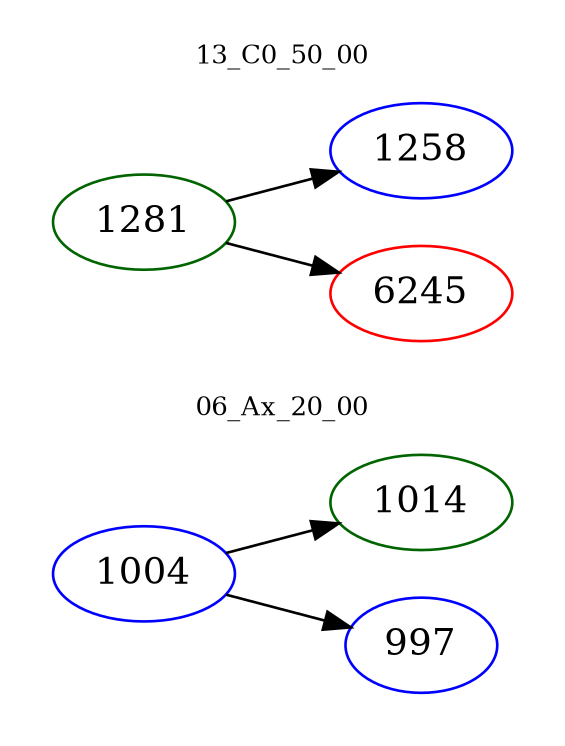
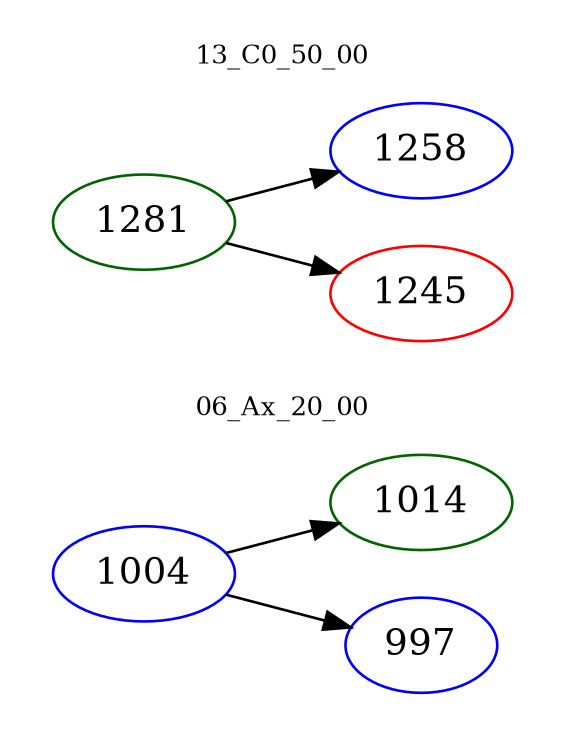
  digraph {
    rankdir=LR
    node [color=blue]
    edge [color=black]
    n1 [label=1004]
    n2 [label=997]
    n3 [color=darkgreen label=1014]
    n4 [color=darkgreen label=1281]
-   n5 [color=red label=6245]
+   n5 [color=red label=1245]
    n6 [label=1258]
    subgraph cluster_1 {
      color=white
      fontsize=10
      label="06_Ax_20_00"
      n1
      n2
      n3
    }
    subgraph cluster_2 {
      color=white
      fontsize=10
      label="13_C0_50_00"
      n4
      n5
      n6
    }
    n1 -> n2
    n1 -> n3
    n4 -> n5
    n4 -> n6
  }
